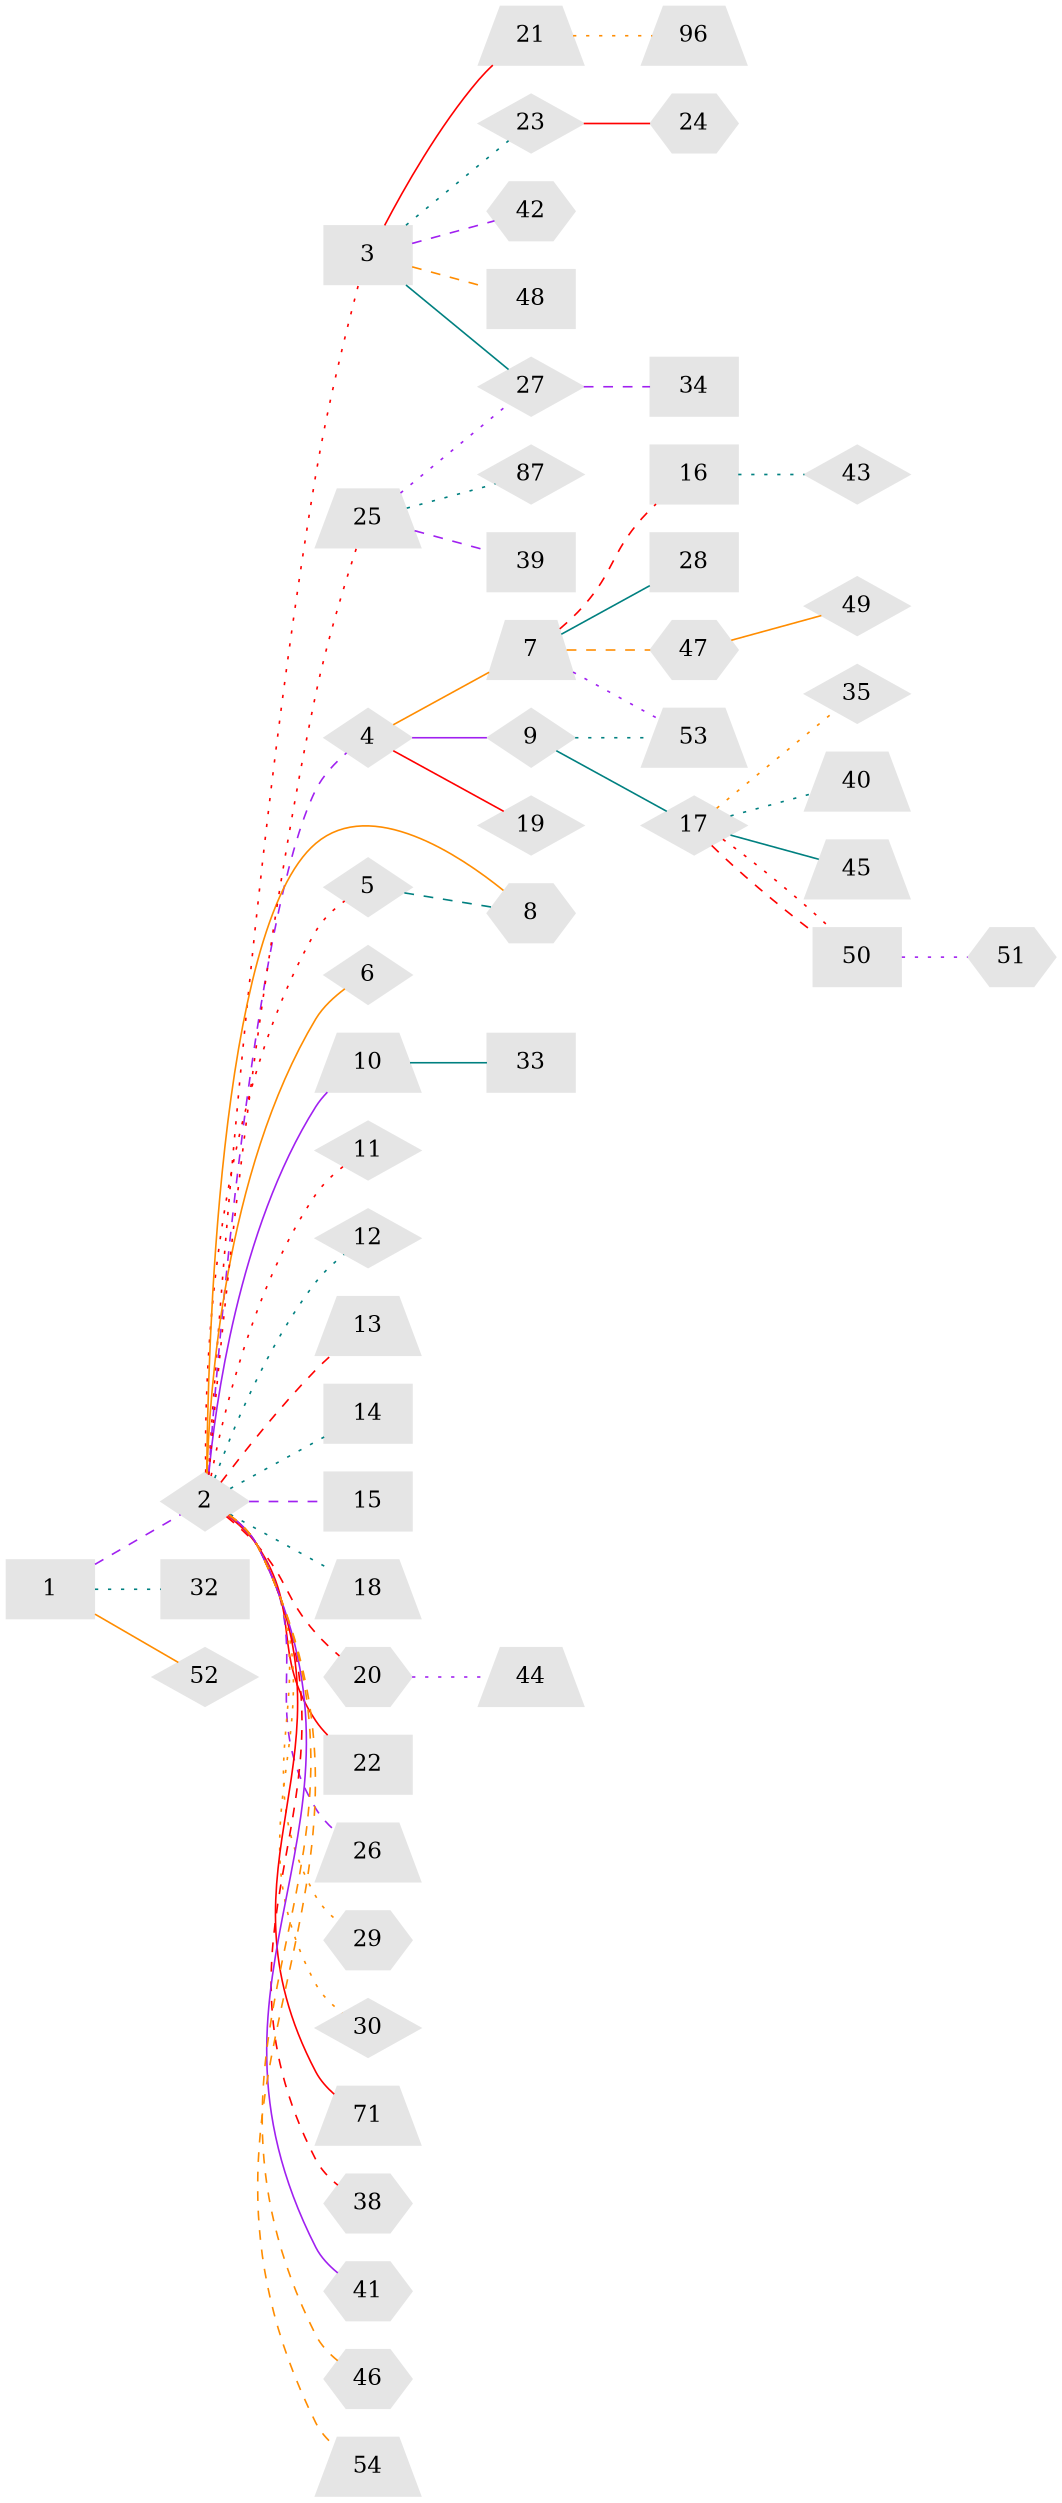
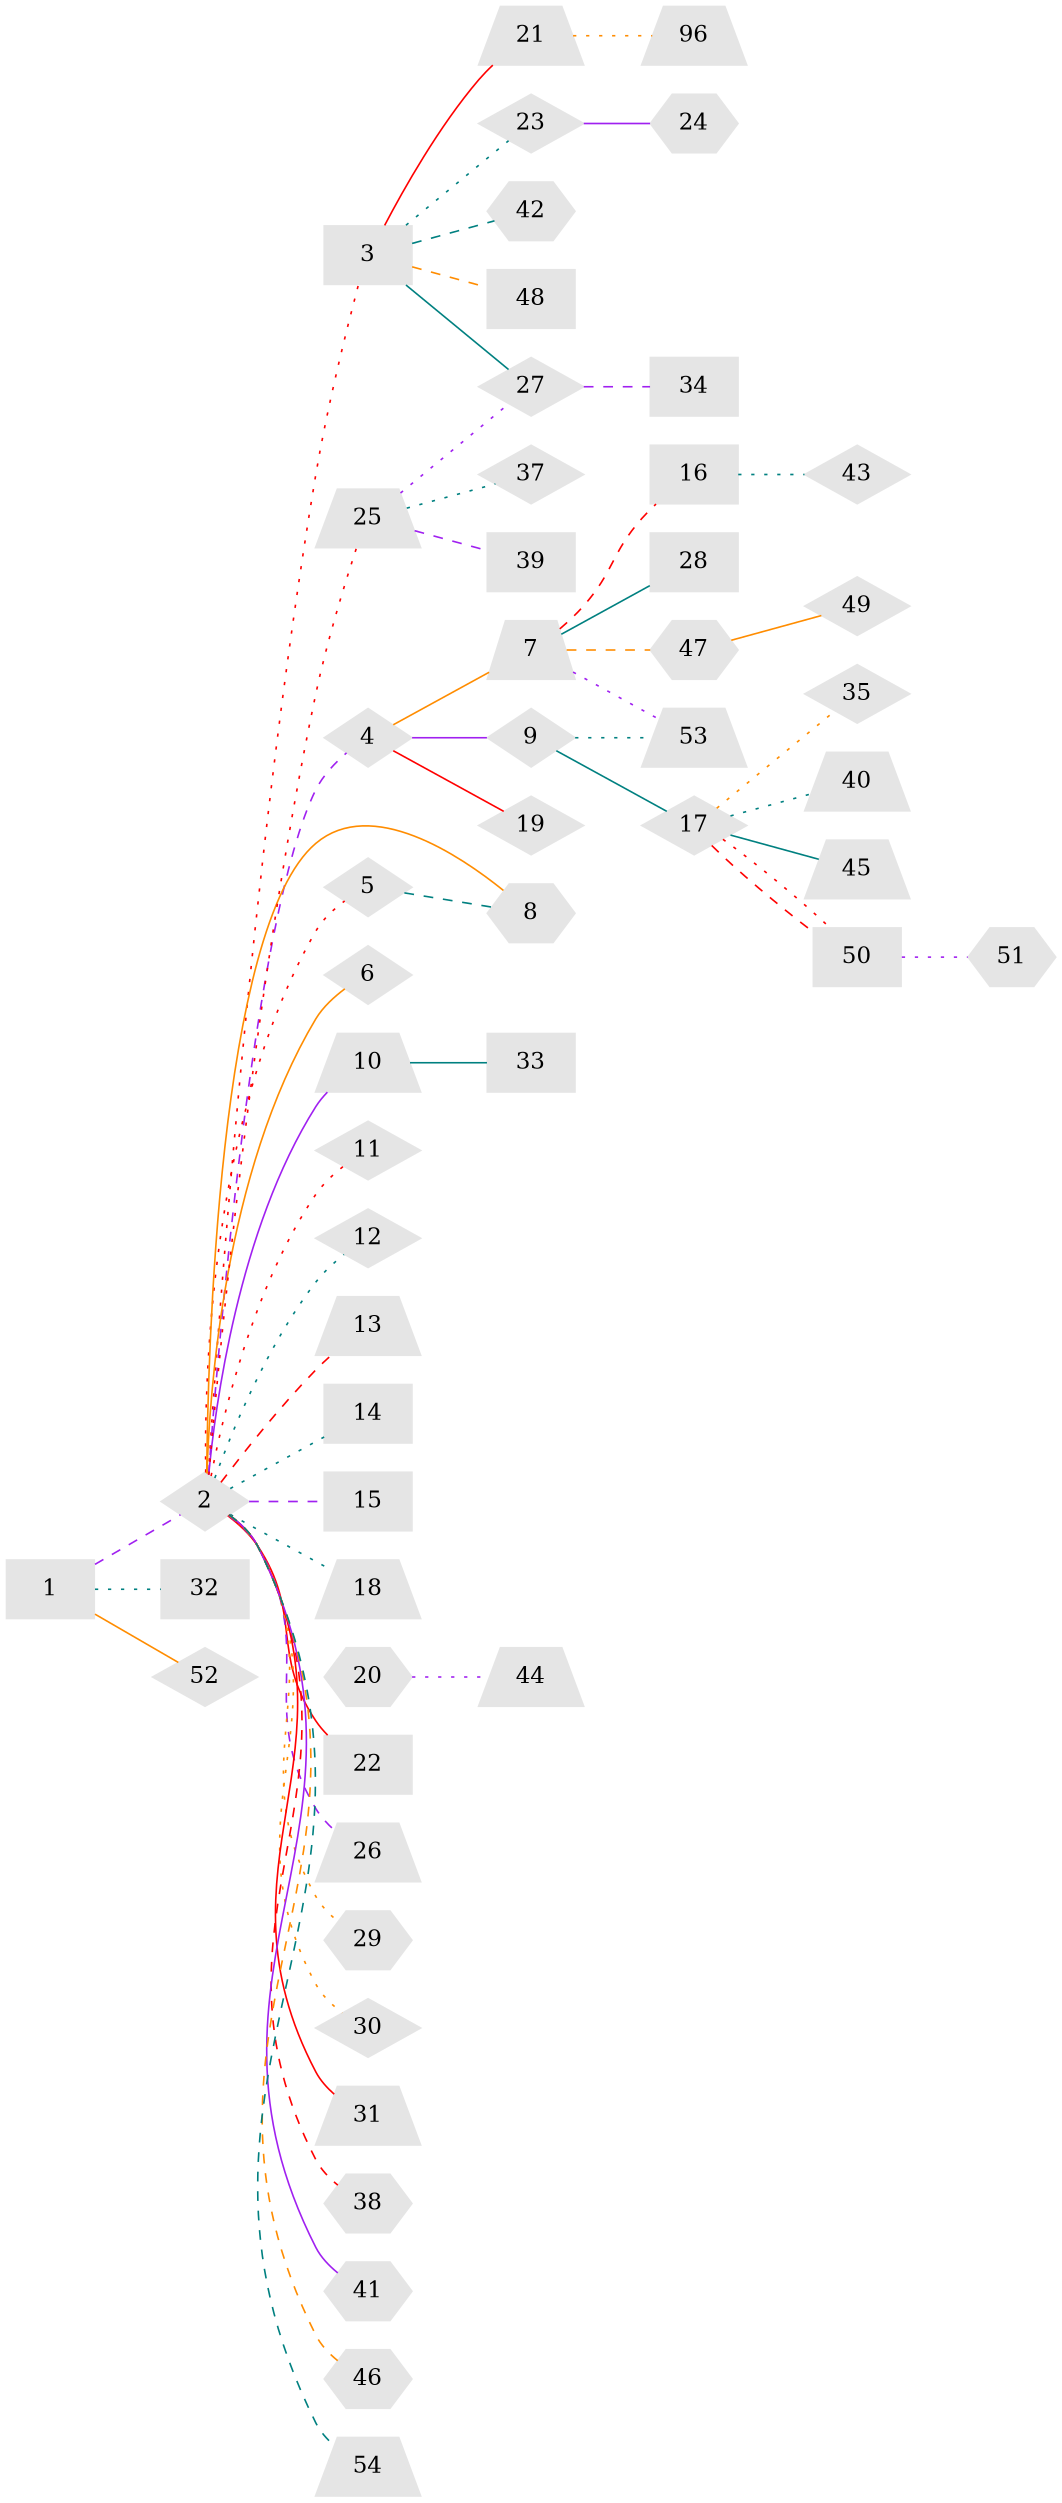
  graph {
    rankdir=LR
    node [color=gray90 shape=diamond style=filled]
    edge [color=teal style=dotted]
    1 [shape=box]
    2
    32 [shape=box]
    52
    3 [shape=box]
    4
    5
    6
    8 [shape=hexagon]
    10 [shape=trapezium]
    11
    12
    13 [shape=trapezium]
    14 [shape=box]
    15 [shape=box]
    18 [shape=trapezium]
    20 [shape=hexagon]
    22 [shape=box]
    25 [shape=trapezium]
    26 [shape=trapezium]
    29 [shape=hexagon]
    30
-   31 [shape=trapezium label=71]
+   31 [shape=trapezium]
    38 [shape=hexagon]
    41 [shape=hexagon]
    46 [shape=hexagon]
    54 [shape=trapezium]
    21 [shape=trapezium]
    23
    27
    42 [shape=hexagon]
    48 [shape=box]
    7 [shape=trapezium]
    9
    19
    33 [shape=box]
    44 [shape=trapezium]
-   37 [label=87]
+   37
    39 [shape=box]
    n40 [label=96 shape=trapezium]
    24 [shape=hexagon]
    34 [shape=box]
    16 [shape=box]
    28 [shape=box]
    47 [shape=hexagon]
    53 [shape=trapezium]
    17
    43
    49
    35
    40 [shape=trapezium]
    45 [shape=trapezium]
    50 [shape=box]
    51 [shape=hexagon]
    1 -- 2 [color=purple style=dashed]
    1 -- 32
    1 -- 52 [color=darkorange style=solid]
    2 -- 3 [color=red]
    2 -- 4 [color=purple style=dashed]
    2 -- 5 [color=red]
    2 -- 6 [color=darkorange style=solid]
    2 -- 8 [color=darkorange style=solid]
    2 -- 10 [color=purple style=solid]
    2 -- 11 [color=red]
    2 -- 12
    2 -- 13 [color=red style=dashed]
    2 -- 14
    2 -- 15 [color=purple style=dashed]
    2 -- 18
-   2 -- 20 [color=red style=dashed]
    2 -- 22 [color=red style=solid]
    2 -- 25 [color=red]
    2 -- 26 [color=purple style=dashed]
    2 -- 29 [color=darkorange]
    2 -- 30 [color=darkorange]
    2 -- 31 [color=red style=solid]
    2 -- 38 [color=red style=dashed]
    2 -- 41 [color=purple style=solid]
    2 -- 46 [color=darkorange style=dashed]
-   2 -- 54 [color=darkorange style=dashed]
+   2 -- 54 [style=dashed]
    3 -- 21 [color=red style=solid]
    3 -- 23
    3 -- 27 [style=solid]
-   3 -- 42 [color=purple style=dashed]
+   3 -- 42 [style=dashed]
    3 -- 48 [color=darkorange style=dashed]
    4 -- 7 [color=darkorange style=solid]
    4 -- 9 [color=purple style=solid]
    4 -- 19 [color=red style=solid]
    5 -- 8 [style=dashed]
    10 -- 33 [style=solid]
    20 -- 44 [color=purple]
    25 -- 27 [color=purple]
    25 -- 37
    25 -- 39 [color=purple style=dashed]
    21 -- n40 [color=darkorange]
-   23 -- 24 [color=red style=solid]
+   23 -- 24 [color=purple style=solid]
    27 -- 34 [color=purple style=dashed]
    7 -- 16 [color=red style=dashed]
    7 -- 28 [style=solid]
    7 -- 47 [color=darkorange style=dashed]
    7 -- 53 [color=purple]
    9 -- 53
    9 -- 17 [style=solid]
    16 -- 43
    47 -- 49 [color=darkorange style=solid]
    17 -- 35 [color=darkorange]
    17 -- 40
    17 -- 45 [style=solid]
    17 -- 50 [color=red style=dashed]
    17 -- 50 [color=red]
    50 -- 51 [color=purple]
  }
